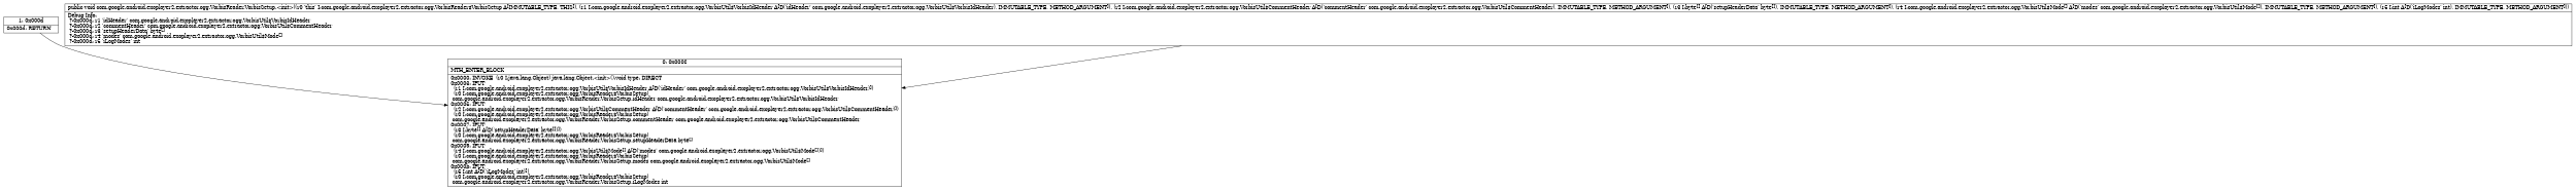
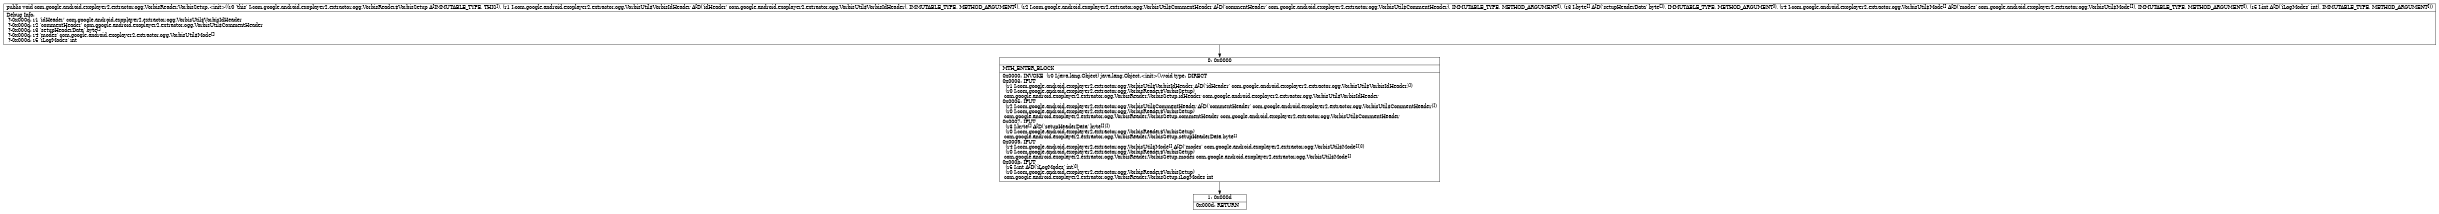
  digraph {
    node [shape=record]
    n1 [label="{0\:\ 0x0000|MTH_ENTER_BLOCK\l|0x0000: INVOKE  (r0 I:java.lang.Object) java.lang.Object.\<init\>():void type: DIRECT \l0x0003: IPUT  \l  (r1 I:com.google.android.exoplayer2.extractor.ogg.VorbisUtil$VorbisIdHeader A[D('idHeader' com.google.android.exoplayer2.extractor.ogg.VorbisUtil$VorbisIdHeader)])\l  (r0 I:com.google.android.exoplayer2.extractor.ogg.VorbisReader$VorbisSetup)\l com.google.android.exoplayer2.extractor.ogg.VorbisReader.VorbisSetup.idHeader com.google.android.exoplayer2.extractor.ogg.VorbisUtil$VorbisIdHeader \l0x0005: IPUT  \l  (r2 I:com.google.android.exoplayer2.extractor.ogg.VorbisUtil$CommentHeader A[D('commentHeader' com.google.android.exoplayer2.extractor.ogg.VorbisUtil$CommentHeader)])\l  (r0 I:com.google.android.exoplayer2.extractor.ogg.VorbisReader$VorbisSetup)\l com.google.android.exoplayer2.extractor.ogg.VorbisReader.VorbisSetup.commentHeader com.google.android.exoplayer2.extractor.ogg.VorbisUtil$CommentHeader \l0x0007: IPUT  \l  (r3 I:byte[] A[D('setupHeaderData' byte[])])\l  (r0 I:com.google.android.exoplayer2.extractor.ogg.VorbisReader$VorbisSetup)\l com.google.android.exoplayer2.extractor.ogg.VorbisReader.VorbisSetup.setupHeaderData byte[] \l0x0009: IPUT  \l  (r4 I:com.google.android.exoplayer2.extractor.ogg.VorbisUtil$Mode[] A[D('modes' com.google.android.exoplayer2.extractor.ogg.VorbisUtil$Mode[])])\l  (r0 I:com.google.android.exoplayer2.extractor.ogg.VorbisReader$VorbisSetup)\l com.google.android.exoplayer2.extractor.ogg.VorbisReader.VorbisSetup.modes com.google.android.exoplayer2.extractor.ogg.VorbisUtil$Mode[] \l0x000b: IPUT  \l  (r5 I:int A[D('iLogModes' int)])\l  (r0 I:com.google.android.exoplayer2.extractor.ogg.VorbisReader$VorbisSetup)\l com.google.android.exoplayer2.extractor.ogg.VorbisReader.VorbisSetup.iLogModes int \l}"]
    n2 [label="{1\:\ 0x000d|0x000d: RETURN   \l}"]
    n3 [label="{public void com.google.android.exoplayer2.extractor.ogg.VorbisReader.VorbisSetup.\<init\>((r0 'this' I:com.google.android.exoplayer2.extractor.ogg.VorbisReader$VorbisSetup A[IMMUTABLE_TYPE, THIS]), (r1 I:com.google.android.exoplayer2.extractor.ogg.VorbisUtil$VorbisIdHeader A[D('idHeader' com.google.android.exoplayer2.extractor.ogg.VorbisUtil$VorbisIdHeader), IMMUTABLE_TYPE, METHOD_ARGUMENT]), (r2 I:com.google.android.exoplayer2.extractor.ogg.VorbisUtil$CommentHeader A[D('commentHeader' com.google.android.exoplayer2.extractor.ogg.VorbisUtil$CommentHeader), IMMUTABLE_TYPE, METHOD_ARGUMENT]), (r3 I:byte[] A[D('setupHeaderData' byte[]), IMMUTABLE_TYPE, METHOD_ARGUMENT]), (r4 I:com.google.android.exoplayer2.extractor.ogg.VorbisUtil$Mode[] A[D('modes' com.google.android.exoplayer2.extractor.ogg.VorbisUtil$Mode[]), IMMUTABLE_TYPE, METHOD_ARGUMENT]), (r5 I:int A[D('iLogModes' int), IMMUTABLE_TYPE, METHOD_ARGUMENT]))  | Debug Info:\l  ?\-0x000d: r1 'idHeader' com.google.android.exoplayer2.extractor.ogg.VorbisUtil$VorbisIdHeader\l  ?\-0x000d: r2 'commentHeader' com.google.android.exoplayer2.extractor.ogg.VorbisUtil$CommentHeader\l  ?\-0x000d: r3 'setupHeaderData' byte[]\l  ?\-0x000d: r4 'modes' com.google.android.exoplayer2.extractor.ogg.VorbisUtil$Mode[]\l  ?\-0x000d: r5 'iLogModes' int\l}"]
-   n2 -> n1
+   n1 -> n2
    n3 -> n1
  }
